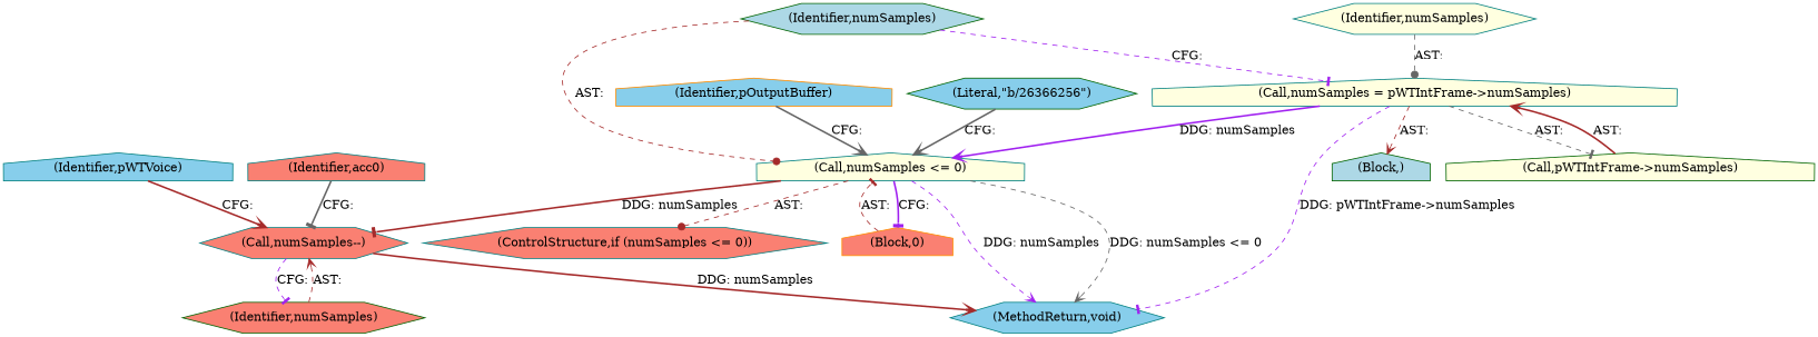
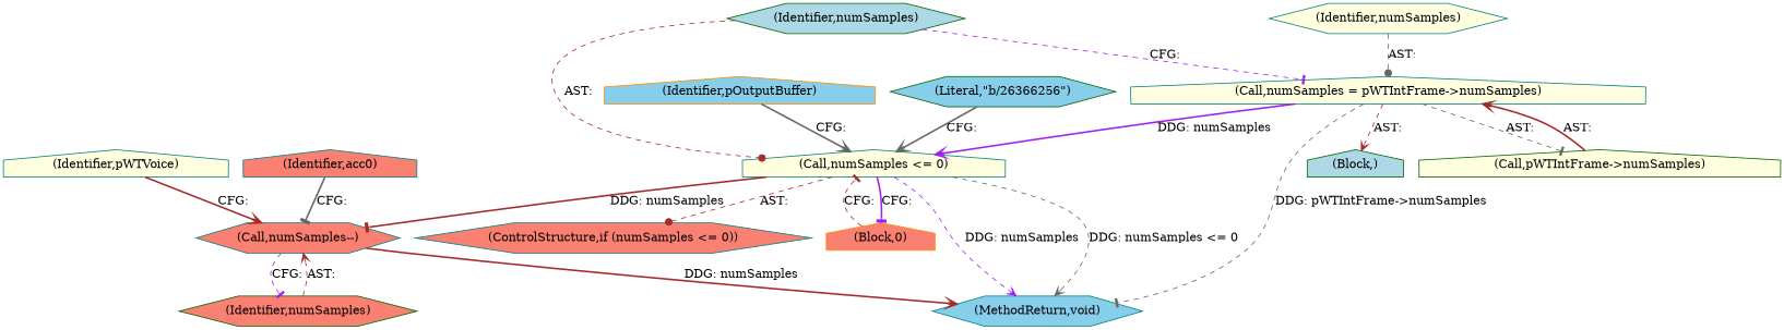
  digraph {
    node [color=teal fillcolor=lightyellow shape=house style=filled]
    edge [arrowhead=vee color=brown style=dashed]
    n1 [label="(Call,numSamples = pWTIntFrame->numSamples)"]
    n2 [label="(Call,numSamples <= 0)"]
    n3 [color=darkgreen label="(Call,pWTIntFrame->numSamples)"]
    n4 [fillcolor=skyblue label="(MethodReturn,void)" shape=hexagon]
    n5 [color=darkgreen fillcolor=lightblue label="(Block,)"]
    n6 [fillcolor=salmon label="(Call,numSamples--)" shape=hexagon]
    n7 [fillcolor=salmon label="(ControlStructure,if (numSamples <= 0))" shape=hexagon]
    n8 [color=darkorange fillcolor=salmon label="(Block,0)"]
    n9 [color=darkgreen fillcolor=salmon label="(Identifier,numSamples)" shape=hexagon]
-   n10 [fillcolor=skyblue label="(Identifier,pWTVoice)"]
+   n10 [label="(Identifier,pWTVoice)"]
    n11 [color=darkorange fillcolor=skyblue label="(Identifier,pOutputBuffer)"]
    n12 [fillcolor=salmon label="(Identifier,acc0)"]
    n13 [color=darkgreen fillcolor=lightblue label="(Identifier,numSamples)" shape=hexagon]
    n14 [color=darkgreen fillcolor=skyblue label="(Literal,\"b/26366256\")" shape=hexagon]
    n15 [label="(Identifier,numSamples)" shape=hexagon]
    n1 -> n2 [color=purple label="DDG: numSamples" style=bold]
    n1 -> n3 [arrowhead=tee color=gray40 label="AST: "]
-   n1 -> n4 [arrowhead=tee color=purple label="DDG: pWTIntFrame->numSamples"]
+   n1 -> n4 [arrowhead=tee color=gray40 label="DDG: pWTIntFrame->numSamples"]
    n1 -> n5 [label="AST: "]
    n2 -> n4 [color=gray40 label="DDG: numSamples <= 0"]
    n2 -> n4 [color=purple label="DDG: numSamples"]
    n2 -> n6 [arrowhead=tee label="DDG: numSamples" style=bold]
    n2 -> n7 [arrowhead=dot label="AST: "]
    n2 -> n8 [arrowhead=tee color=purple label="CFG: " style=bold]
    n3 -> n1 [label="AST: " style=bold]
    n6 -> n4 [label="DDG: numSamples" style=bold]
    n6 -> n9 [arrowhead=tee color=purple label="CFG: "]
-   n8 -> n2 [arrowhead=tee label="AST: "]
+   n8 -> n2 [arrowhead=tee label="CFG: "]
    n9 -> n6 [label="AST: "]
    n10 -> n6 [label="CFG: " style=bold]
    n11 -> n2 [color=gray40 label="CFG: " style=bold]
    n12 -> n6 [arrowhead=tee color=gray40 label="CFG: " style=bold]
    n13 -> n1 [arrowhead=tee color=purple label="CFG: "]
    n13 -> n2 [arrowhead=dot label="AST: "]
    n14 -> n2 [color=gray40 label="CFG: " style=bold]
    n15 -> n1 [arrowhead=dot color=gray40 label="AST: "]
  }
